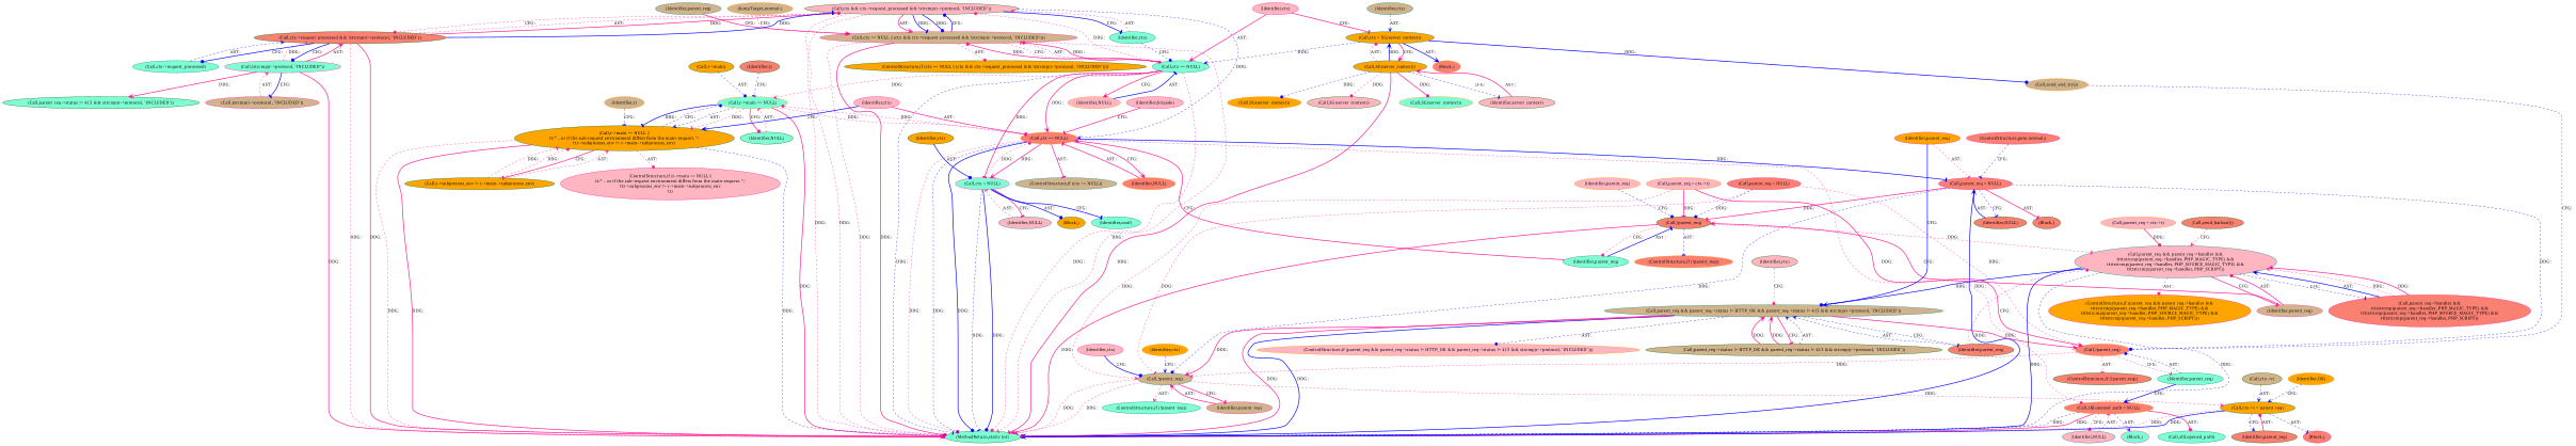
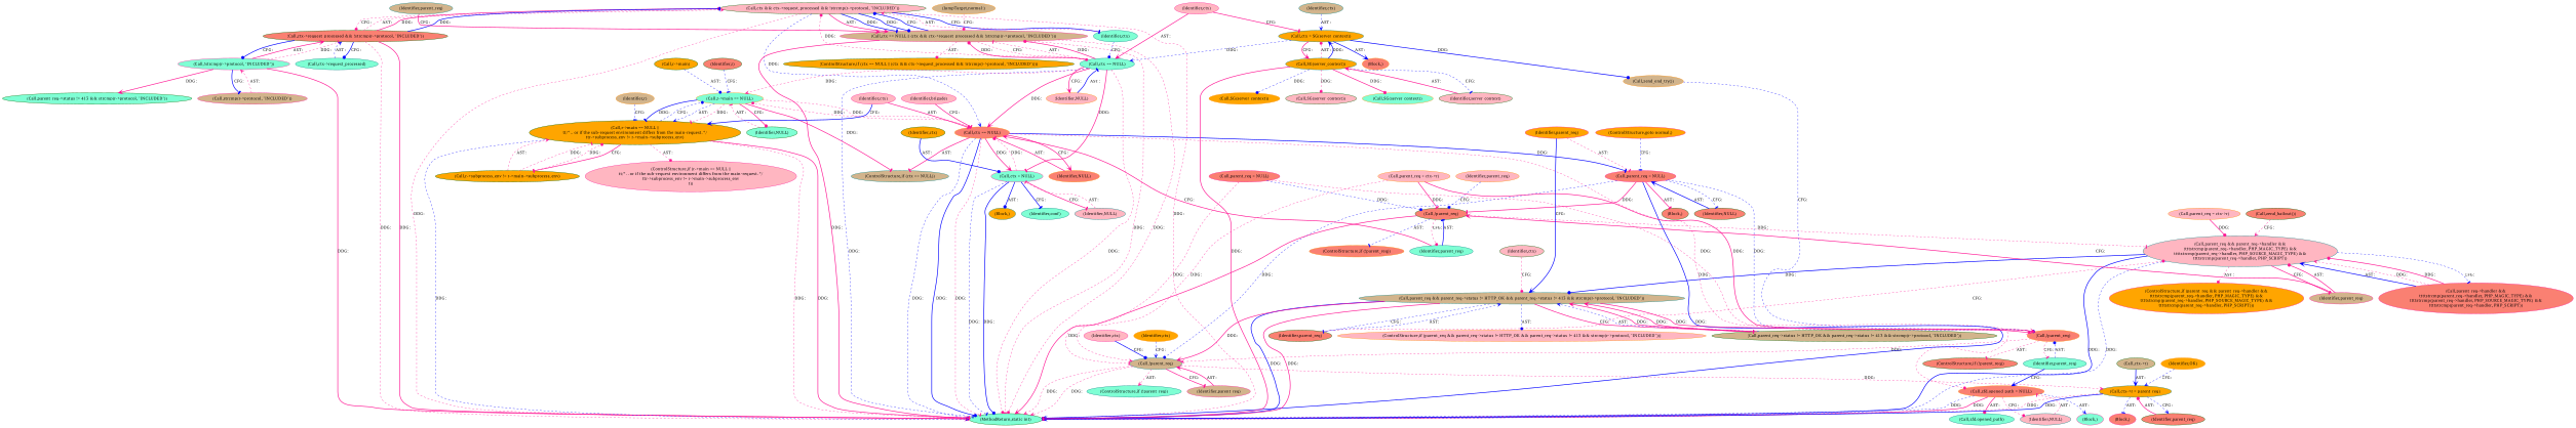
  digraph {
    fontname="PT Serif"
    node [color=darkgreen fillcolor=salmon fontname="PT Serif" style=filled]
    edge [arrowhead=vee color=deeppink fontname="PT Serif" style=dashed]
    n1 [fillcolor=lightpink label="(Call,ctx && ctx->request_processed && !strcmp(r->protocol, \"INCLUDED\"))"]
    n2 [label="(Call,ctx->request_processed && !strcmp(r->protocol, \"INCLUDED\"))"]
    n3 [color=deeppink fillcolor=tan label="(Call,ctx == NULL || (ctx && ctx->request_processed && !strcmp(r->protocol, \"INCLUDED\")))"]
    n4 [color=darkorange label="(Call,ctx == NULL)"]
    n5 [color=teal fillcolor=aquamarine label="(Identifier,ctx)"]
    n6 [fillcolor=aquamarine label="(MethodReturn,static int)"]
    n7 [color=deeppink fillcolor=aquamarine label="(Call,!strcmp(r->protocol, \"INCLUDED\"))"]
    n8 [color=teal fillcolor=aquamarine label="(Call,ctx->request_processed)"]
    n9 [color=teal fillcolor=aquamarine label="(Call,ctx == NULL)"]
    n10 [fillcolor=orange label="(ControlStructure,if (ctx == NULL || (ctx && ctx->request_processed && !strcmp(r->protocol, \"INCLUDED\"))))"]
    n11 [color=deeppink fillcolor=aquamarine label="(Call,ctx = NULL)"]
    n12 [color=darkorange fillcolor=aquamarine label="(Call,r->main == NULL)"]
    n13 [color=deeppink label="(Call,parent_req = NULL)"]
    n14 [color=darkorange label="(Call,zfd.opened_path = NULL)"]
    n15 [color=teal fillcolor=tan label="(ControlStructure,if (ctx == NULL))"]
    n16 [color=darkorange label="(Identifier,NULL)"]
    n17 [color=darkorange fillcolor=lightpink label="(Identifier,NULL)"]
    n18 [color=teal fillcolor=lightpink label="(Identifier,NULL)"]
    n19 [color=teal fillcolor=orange label="(Block,)"]
    n20 [color=teal fillcolor=aquamarine label="(Identifier,conf)"]
    n21 [fillcolor=orange label="(Call,r->main == NULL ||\n\t\t/* .. or if the sub-request environment differs from the main-request. */\n\t\tr->subprocess_env != r->main->subprocess_env)"]
    n22 [fillcolor=aquamarine label="(Identifier,NULL)"]
    n23 [color=teal fillcolor=orange label="(Call,ctx = SG(server_context))"]
    n24 [color=teal fillcolor=orange label="(Call,SG(server_context))"]
    n25 [color=darkorange label="(Block,)"]
    n26 [color=darkorange fillcolor=tan label="(Call,zend_end_try())"]
    n27 [color=darkorange fillcolor=orange label="(Call,SG(server_context))"]
    n28 [fillcolor=lightpink label="(Call,SG(server_context))"]
    n29 [fillcolor=lightpink label="(Identifier,server_context)"]
    n30 [color=darkorange fillcolor=aquamarine label="(Call,SG(server_context))"]
    n31 [color=deeppink fillcolor=tan label="(Call,strcmp(r->protocol, \"INCLUDED\"))"]
    n32 [fillcolor=aquamarine label="(Call,parent_req->status != 413 && strcmp(r->protocol, \"INCLUDED\"))"]
    n33 [label="(Call,!parent_req)"]
    n34 [color=darkorange label="(Call,!parent_req)"]
    n35 [color=teal fillcolor=tan label="(Call,!parent_req)"]
    n36 [label="(Identifier,NULL)"]
    n37 [label="(Block,)"]
    n38 [color=teal fillcolor=lightpink label="(Identifier,NULL)"]
    n39 [color=deeppink fillcolor=aquamarine label="(Block,)"]
    n40 [color=teal fillcolor=aquamarine label="(Call,zfd.opened_path)"]
    n41 [fillcolor=orange label="(Call,r->subprocess_env != r->main->subprocess_env)"]
    n42 [color=deeppink fillcolor=lightpink label="(ControlStructure,if (r->main == NULL ||\n\t\t/* .. or if the sub-request environment differs from the main-request. */\n\t\tr->subprocess_env != r->main->subprocess_env\n\t))"]
    n43 [color=teal fillcolor=lightpink label="(Call,parent_req && parent_req->handler &&\n\t\t\t\tstrcmp(parent_req->handler, PHP_MAGIC_TYPE) &&\n\t\t\t\tstrcmp(parent_req->handler, PHP_SOURCE_MAGIC_TYPE) &&\n\t\t\t\tstrcmp(parent_req->handler, PHP_SCRIPT))"]
    n44 [color=darkorange label="(ControlStructure,if (!parent_req))"]
    n45 [color=teal fillcolor=aquamarine label="(Identifier,parent_req)"]
    n46 [label="(ControlStructure,if (!parent_req))"]
    n47 [color=teal fillcolor=aquamarine label="(Identifier,parent_req)"]
    n48 [color=teal fillcolor=orange label="(Call,ctx->r = parent_req)"]
    n49 [color=deeppink fillcolor=tan label="(Identifier,parent_req)"]
    n50 [color=teal fillcolor=aquamarine label="(ControlStructure,if (!parent_req))"]
    n51 [color=teal fillcolor=tan label="(Call,parent_req && parent_req->status != HTTP_OK && parent_req->status != 413 && strcmp(r->protocol, \"INCLUDED\"))"]
    n52 [color=deeppink fillcolor=orange label="(ControlStructure,if (parent_req && parent_req->handler &&\n\t\t\t\tstrcmp(parent_req->handler, PHP_MAGIC_TYPE) &&\n\t\t\t\tstrcmp(parent_req->handler, PHP_SOURCE_MAGIC_TYPE) &&\n\t\t\t\tstrcmp(parent_req->handler, PHP_SCRIPT)))"]
    n53 [color=deeppink fillcolor=tan label="(Identifier,parent_req)"]
    n54 [color=deeppink label="(Call,parent_req->handler &&\n\t\t\t\tstrcmp(parent_req->handler, PHP_MAGIC_TYPE) &&\n\t\t\t\tstrcmp(parent_req->handler, PHP_SOURCE_MAGIC_TYPE) &&\n\t\t\t\tstrcmp(parent_req->handler, PHP_SCRIPT))"]
    n55 [fillcolor=tan label="(Call,parent_req->status != HTTP_OK && parent_req->status != 413 && strcmp(r->protocol, \"INCLUDED\"))"]
    n56 [label="(Identifier,parent_req)"]
    n57 [color=darkorange fillcolor=lightpink label="(ControlStructure,if (parent_req && parent_req->status != HTTP_OK && parent_req->status != 413 && strcmp(r->protocol, \"INCLUDED\")))"]
    n58 [label="(Identifier,parent_req)"]
    n59 [color=deeppink label="(Block,)"]
-   n60 [color=deeppink label="(ControlStructure,goto normal;)"]
+   n60 [color=deeppink fillcolor=orange label="(ControlStructure,goto normal;)"]
    n61 [color=deeppink fillcolor=lightpink label="(Identifier,brigade)"]
    n62 [fillcolor=orange label="(Call,r->main)"]
    n63 [color=deeppink fillcolor=lightpink label="(Identifier,ctx)"]
    n64 [color=deeppink label="(Call,parent_req = NULL)"]
    n65 [fillcolor=orange label="(Identifier,ctx)"]
    n66 [color=darkorange fillcolor=tan label="(JumpTarget,normal:)"]
    n67 [color=darkorange fillcolor=lightpink label="(Call,parent_req = ctx->r)"]
    n68 [fillcolor=tan label="(Call,ctx->r)"]
    n69 [color=deeppink fillcolor=lightpink label="(Identifier,ctx)"]
    n70 [color=deeppink fillcolor=lightpink label="(Identifier,ctx)"]
    n71 [color=darkorange fillcolor=tan label="(Identifier,r)"]
    n72 [color=darkorange fillcolor=lightpink label="(Identifier,parent_req)"]
    n73 [color=darkorange fillcolor=orange label="(Identifier,ctx)"]
    n74 [fillcolor=lightpink label="(Identifier,ctx)"]
    n75 [color=darkorange fillcolor=orange label="(Identifier,OK)"]
    n76 [color=darkorange fillcolor=lightpink label="(Call,parent_req = ctx->r)"]
    n77 [color=teal fillcolor=tan label="(Identifier,ctx)"]
    n78 [color=teal fillcolor=tan label="(Identifier,parent_req)"]
    n79 [label="(Identifier,r)"]
    n80 [color=deeppink fillcolor=orange label="(Identifier,parent_req)"]
    n81 [label="(Call,zend_bailout())"]
    n1 -> n2 [arrowhead=dot label="CFG: "]
    n1 -> n3 [label="AST: " style=bold]
    n1 -> n3 [arrowhead=tee color=blue label="DDG: " style=bold]
    n1 -> n3 [arrowhead=dot color=blue label="DDG: " style=bold]
    n1 -> n4 [color=blue label="DDG: "]
    n1 -> n5 [arrowhead=tee color=blue label="CFG: " style=bold]
    n1 -> n6 [arrowhead=tee label="DDG: "]
    n1 -> n6 [arrowhead=dot label="DDG: "]
    n2 -> n1 [label="AST: "]
    n2 -> n1 [arrowhead=dot label="DDG: " style=bold]
    n2 -> n1 [arrowhead=tee color=blue label="DDG: " style=bold]
    n2 -> n6 [label="DDG: "]
    n2 -> n6 [arrowhead=dot label="DDG: " style=bold]
    n2 -> n7 [arrowhead=dot color=blue label="CFG: " style=bold]
    n2 -> n8 [arrowhead=dot color=blue label="CFG: " style=bold]
    n3 -> n1 [arrowhead=dot color=blue label="CFG: " style=bold]
    n3 -> n6 [arrowhead=tee label="DDG: "]
    n3 -> n6 [arrowhead=dot label="DDG: "]
    n3 -> n6 [arrowhead=dot label="DDG: " style=bold]
    n3 -> n9 [arrowhead=dot label="CFG: "]
    n3 -> n10 [arrowhead=dot label="AST: "]
    n4 -> n6 [arrowhead=dot color=blue label="DDG: "]
    n4 -> n6 [arrowhead=dot color=blue label="DDG: " style=bold]
    n4 -> n6 [arrowhead=tee label="DDG: "]
    n4 -> n11 [label="DDG: " style=bold]
    n4 -> n12 [arrowhead=dot label="DDG: "]
    n4 -> n13 [arrowhead=tee color=blue label="DDG: " style=bold]
    n4 -> n14 [arrowhead=dot label="DDG: "]
    n4 -> n15 [arrowhead=tee label="AST: " style=bold]
    n4 -> n16 [label="CFG: " style=bold]
    n5 -> n1 [label="AST: "]
    n5 -> n9 [arrowhead=dot color=blue label="CFG: "]
    n7 -> n2 [label="AST: " style=bold]
    n7 -> n2 [arrowhead=tee label="DDG: "]
    n7 -> n6 [label="DDG: " style=bold]
    n7 -> n31 [arrowhead=tee color=blue label="CFG: " style=bold]
    n7 -> n32 [label="DDG: " style=bold]
    n8 -> n2 [color=blue label="AST: "]
    n9 -> n1 [arrowhead=dot label="DDG: "]
    n9 -> n3 [arrowhead=tee label="AST: "]
    n9 -> n3 [arrowhead=dot label="DDG: " style=bold]
    n9 -> n3 [arrowhead=dot label="DDG: " style=bold]
    n9 -> n4 [label="DDG: " style=bold]
    n9 -> n6 [arrowhead=tee color=blue label="DDG: "]
    n9 -> n6 [arrowhead=dot label="DDG: "]
    n9 -> n11 [arrowhead=tee label="DDG: " style=bold]
    n9 -> n12 [label="DDG: "]
    n9 -> n17 [label="CFG: " style=bold]
    n11 -> n4 [arrowhead=dot label="DDG: "]
    n11 -> n6 [arrowhead=tee color=blue label="DDG: "]
    n11 -> n6 [arrowhead=dot color=blue label="DDG: " style=bold]
    n11 -> n18 [arrowhead=tee label="CFG: " style=bold]
    n11 -> n19 [arrowhead=dot color=blue label="AST: " style=bold]
    n11 -> n20 [arrowhead=tee color=blue label="CFG: " style=bold]
    n12 -> n4 [arrowhead=dot label="DDG: "]
-   n12 -> n6 [arrowhead=tee label="DDG: " style=bold]
+   n12 -> n15 [arrowhead=tee label="DDG: " style=bold]
    n12 -> n21 [color=blue label="AST: "]
    n12 -> n21 [arrowhead=tee label="DDG: "]
    n12 -> n21 [arrowhead=tee color=blue label="DDG: " style=bold]
    n12 -> n22 [arrowhead=dot label="CFG: " style=bold]
    n13 -> n6 [color=blue label="DDG: " style=bold]
    n13 -> n33 [arrowhead=tee label="DDG: " style=bold]
    n13 -> n34 [arrowhead=dot color=blue label="DDG: "]
    n13 -> n35 [arrowhead=dot color=blue label="DDG: "]
    n13 -> n36 [arrowhead=tee color=blue label="CFG: "]
    n13 -> n37 [arrowhead=tee label="AST: " style=bold]
    n14 -> n6 [color=blue label="DDG: "]
    n14 -> n6 [arrowhead=dot label="DDG: " style=bold]
    n14 -> n38 [arrowhead=dot label="CFG: "]
    n14 -> n39 [color=blue label="AST: "]
    n14 -> n40 [arrowhead=dot label="AST: " style=bold]
    n16 -> n4 [arrowhead=tee label="AST: " style=bold]
    n17 -> n9 [arrowhead=tee color=blue label="AST: " style=bold]
    n18 -> n11 [arrowhead=tee label="AST: "]
    n21 -> n6 [color=blue label="DDG: "]
    n21 -> n6 [label="DDG: "]
    n21 -> n6 [arrowhead=tee label="DDG: " style=bold]
    n21 -> n12 [arrowhead=dot color=blue label="CFG: "]
    n21 -> n41 [arrowhead=tee label="CFG: " style=bold]
    n21 -> n42 [arrowhead=dot label="AST: "]
    n22 -> n12 [arrowhead=tee label="AST: "]
    n23 -> n9 [color=blue label="DDG: "]
    n23 -> n24 [label="CFG: " style=bold]
    n23 -> n25 [color=blue label="AST: " style=bold]
    n23 -> n26 [arrowhead=dot color=blue label="DDG: " style=bold]
    n24 -> n6 [arrowhead=tee label="DDG: " style=bold]
    n24 -> n23 [arrowhead=dot label="AST: "]
    n24 -> n23 [color=blue label="DDG: " style=bold]
    n24 -> n27 [arrowhead=dot color=blue label="DDG: "]
    n24 -> n28 [arrowhead=dot label="DDG: "]
    n24 -> n29 [arrowhead=tee color=blue label="CFG: "]
    n24 -> n30 [arrowhead=dot label="DDG: " style=bold]
    n26 -> n34 [arrowhead=dot color=blue label="CFG: "]
    n29 -> n24 [label="AST: " style=bold]
    n31 -> n7 [label="AST: "]
    n33 -> n6 [label="DDG: " style=bold]
    n33 -> n43 [arrowhead=tee label="DDG: "]
    n33 -> n44 [arrowhead=tee color=blue label="AST: "]
    n33 -> n45 [arrowhead=dot label="CFG: "]
    n34 -> n35 [label="DDG: "]
    n34 -> n46 [arrowhead=tee label="AST: "]
    n34 -> n47 [arrowhead=tee label="CFG: "]
    n35 -> n6 [label="DDG: "]
    n35 -> n6 [label="DDG: "]
    n35 -> n48 [label="DDG: "]
    n35 -> n49 [arrowhead=tee label="CFG: " style=bold]
    n35 -> n50 [label="AST: "]
    n36 -> n13 [color=blue label="AST: " style=bold]
    n38 -> n14 [arrowhead=tee label="AST: "]
    n41 -> n21 [label="AST: "]
    n41 -> n21 [arrowhead=tee label="DDG: "]
    n41 -> n21 [arrowhead=dot label="DDG: "]
    n43 -> n6 [color=blue label="DDG: " style=bold]
    n43 -> n6 [arrowhead=dot color=blue label="DDG: "]
    n43 -> n51 [arrowhead=dot color=blue label="DDG: " style=bold]
    n43 -> n52 [arrowhead=dot label="AST: "]
    n43 -> n53 [arrowhead=tee label="CFG: " style=bold]
    n43 -> n54 [arrowhead=tee color=blue label="CFG: "]
    n45 -> n4 [label="CFG: " style=bold]
    n45 -> n33 [arrowhead=tee color=blue label="AST: " style=bold]
    n47 -> n14 [color=blue label="CFG: " style=bold]
    n47 -> n34 [arrowhead=dot color=blue label="AST: "]
    n48 -> n6 [arrowhead=dot label="DDG: "]
    n48 -> n6 [arrowhead=tee color=blue label="DDG: " style=bold]
    n48 -> n58 [color=blue label="CFG: "]
    n48 -> n59 [arrowhead=tee color=blue label="AST: "]
    n49 -> n35 [label="AST: " style=bold]
    n51 -> n6 [arrowhead=tee color=blue label="DDG: " style=bold]
    n51 -> n6 [arrowhead=tee label="DDG: " style=bold]
    n51 -> n34 [label="DDG: " style=bold]
    n51 -> n35 [label="DDG: " style=bold]
    n51 -> n55 [arrowhead=tee label="CFG: " style=bold]
    n51 -> n56 [arrowhead=tee color=blue label="CFG: "]
    n51 -> n57 [arrowhead=dot color=blue label="AST: "]
    n53 -> n33 [label="CFG: " style=bold]
    n53 -> n43 [arrowhead=dot label="AST: " style=bold]
    n54 -> n43 [color=blue label="AST: " style=bold]
    n54 -> n43 [label="DDG: "]
    n54 -> n43 [arrowhead=dot label="DDG: " style=bold]
    n55 -> n51 [color=blue label="AST: "]
    n55 -> n51 [label="DDG: " style=bold]
    n55 -> n51 [label="DDG: " style=bold]
    n56 -> n43 [arrowhead=dot label="CFG: "]
    n56 -> n51 [color=blue label="AST: "]
    n58 -> n48 [arrowhead=dot label="AST: " style=bold]
    n60 -> n13 [arrowhead=tee color=blue label="CFG: "]
    n61 -> n4 [arrowhead=tee label="CFG: " style=bold]
    n62 -> n12 [arrowhead=dot color=blue label="AST: "]
    n63 -> n9 [label="AST: " style=bold]
    n63 -> n23 [arrowhead=tee label="CFG: " style=bold]
    n64 -> n33 [arrowhead=dot color=blue label="DDG: "]
    n64 -> n34 [label="DDG: "]
    n64 -> n35 [arrowhead=tee label="DDG: "]
    n65 -> n11 [arrowhead=dot color=blue label="AST: " style=bold]
    n66 -> n3 [arrowhead=dot label="CFG: "]
    n67 -> n43 [arrowhead=dot label="DDG: " style=bold]
-   n68 -> n48 [color=blue label="AST: "]
+   n68 -> n48 [color=blue label="AST: " style=bold]
    n69 -> n35 [arrowhead=dot color=blue label="CFG: " style=bold]
    n70 -> n4 [arrowhead=tee label="AST: " style=bold]
    n70 -> n21 [color=blue label="CFG: " style=bold]
    n71 -> n21 [arrowhead=tee color=blue label="CFG: "]
    n72 -> n33 [arrowhead=dot color=blue label="CFG: "]
    n73 -> n35 [color=blue label="CFG: "]
    n74 -> n51 [arrowhead=dot label="CFG: "]
    n75 -> n48 [color=blue label="CFG: "]
    n76 -> n33 [arrowhead=tee label="DDG: " style=bold]
    n76 -> n34 [label="DDG: " style=bold]
    n76 -> n35 [label="DDG: "]
    n77 -> n23 [color=blue label="AST: "]
    n78 -> n3 [label="CFG: " style=bold]
    n79 -> n12 [arrowhead=tee color=blue label="CFG: "]
    n80 -> n13 [arrowhead=tee label="AST: "]
    n80 -> n51 [color=blue label="CFG: " style=bold]
    n81 -> n43 [label="CFG: "]
  }
